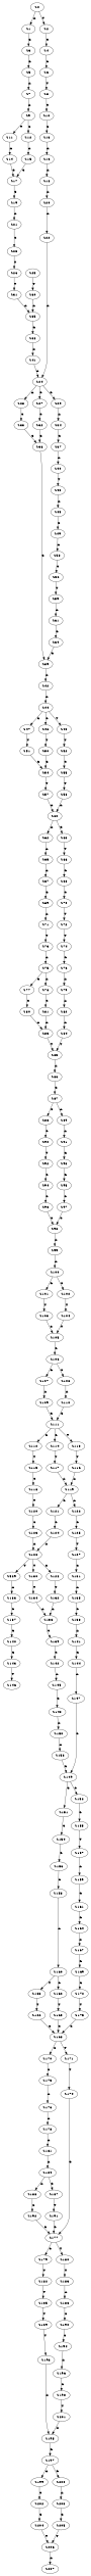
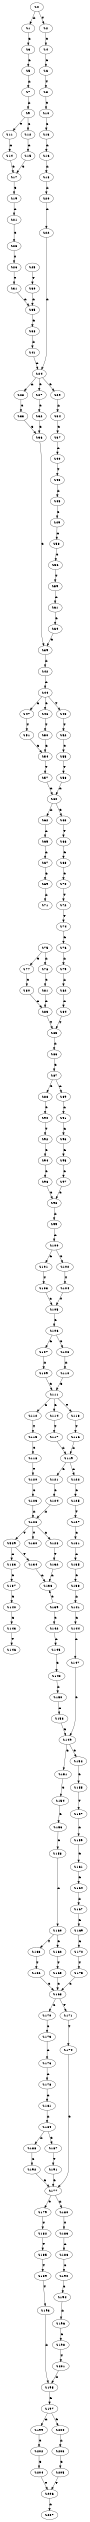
  strict digraph {
    fontname="DejaVu Serif"
    node [fontname="DejaVu Serif"]
    edge [fontname="DejaVu Serif"]
    S0
    S1
    S2
    S3
    S4
    S5
    S6
    S7
    S8
    S9
    S10
    S11
    S12
    S13
    S14
    S15
    S16
    S17
    S18
    S19
    S20
    S21
    S22
    S23
    S24
    S26
    S27
    S28
    S29
    S25
    S30
    S31
    S32
    S33
    S34
    S35
    S36
    S37
    S38
    S39
    S40
    S41
    S42
    S43
    S44
    S45
    S46
    S47
    S48
    S49
    S50
    S51
    S52
    S53
    S54
    S55
    S56
    S57
    S58
    S59
    S60
    S61
    S62
    S63
    S64
    S65
    S66
    S67
    S68
    S69
    S70
    S71
    S72
-   S73
    S74
    S75
    S76
    S77
    S78
    S79
    S80
    S81
    S82
    S83
    S84
    S85
    S86
    S87
    S88
    S89
    S90
    S91
    S92
    S93
    S94
    S95
    S96
    S97
    S98
    S99
    S100
    S101
    S102
    S103
    S104
    S105
    S106
    S107
    S108
    S109
    S110
    S111
    S112
    S113
    S114
    S115
    S116
    S117
    S118
    S119
    S120
    S121
    S122
    S123
    S124
    S125
    S126
    S127
    S128
    n130 [label=S529]
    S130
    S131
    S132
    S133
    S134
    S135
    S136
    S137
    S138
    S139
    S140
    S141
    S142
    S143
    S144
    S145
    S146
    S147
    S148
    S149
    S150
    S151
    S152
    S153
    S154
    S155
    S156
    S157
    S158
    S159
    S160
    S161
    S162
    S163
    S164
    S165
    S166
    S167
    S168
    S169
    S170
    S171
    S172
    S173
    S174
    S175
    S176
    S177
    S178
    S179
    S180
    S181
    S182
    S183
    S184
    S185
    S186
    S187
    S188
    S189
    S190
    S191
    S192
    S193
    S194
    S195
    S196
    S197
    S198
    S199
    S200
    S201
    S202
    S203
    S204
    S205
    S206
    S207
    S0 -> S1 [label=A]
    S0 -> S2 [label=T]
    S1 -> S3 [label=G]
    S2 -> S4 [label=C]
    S3 -> S5 [label=G]
    S4 -> S6 [label=C]
    S5 -> S7 [label=A]
    S6 -> S8 [label=T]
    S7 -> S9 [label=A]
    S8 -> S10 [label=C]
    S9 -> S11 [label=T]
    S9 -> S12 [label=C]
    S10 -> S13 [label=C]
    S11 -> S14 [label=A]
    S12 -> S15 [label=A]
    S13 -> S16 [label=A]
    S14 -> S17 [label=G]
    S15 -> S17 [label=G]
    S16 -> S18 [label=A]
    S17 -> S19 [label=G]
    S18 -> S20 [label=A]
    S19 -> S21 [label=A]
    S20 -> S22 [label=A]
    S21 -> S23 [label=C]
    S22 -> S24 [label=A]
    S23 -> S26 [label=T]
    S24 -> S27 [label=C]
    S24 -> S28 [label=A]
    S24 -> S29 [label=G]
    S26 -> S31 [label=T]
    S27 -> S32 [label=C]
    S28 -> S33 [label=C]
    S29 -> S34 [label=A]
    S25 -> S30 [label=T]
    S30 -> S35 [label=A]
    S31 -> S35 [label=A]
    S32 -> S36 [label=G]
    S33 -> S36 [label=G]
    S34 -> S37 [label=G]
    S35 -> S38 [label=G]
    S36 -> S39 [label=G]
    S37 -> S40 [label=A]
    S38 -> S41 [label=A]
    S39 -> S42 [label=A]
    S40 -> S43 [label=T]
    S41 -> S24 [label=A]
    S42 -> S44 [label=A]
    S43 -> S45 [label=A]
    S44 -> S46 [label=C]
    S44 -> S47 [label=G]
    S44 -> S48 [label=T]
    S45 -> S49 [label=G]
    S46 -> S50 [label=T]
    S47 -> S51 [label=T]
    S48 -> S52 [label=T]
    S49 -> S53 [label=A]
    S50 -> S54 [label=G]
    S51 -> S54 [label=G]
    S52 -> S55 [label=C]
    S53 -> S56 [label=C]
    S54 -> S57 [label=T]
    S55 -> S58 [label=T]
    S56 -> S59 [label=T]
    S57 -> S60 [label=A]
    S58 -> S60 [label=A]
    S59 -> S61 [label=A]
    S60 -> S62 [label=A]
    S60 -> S63 [label=G]
    S61 -> S64 [label=G]
    S62 -> S65 [label=A]
    S63 -> S66 [label=T]
    S64 -> S39 [label=G]
    S65 -> S67 [label=A]
    S66 -> S68 [label=G]
    S67 -> S69 [label=G]
    S68 -> S70 [label=C]
    S69 -> S71 [label=A]
    S70 -> S72 [label=T]
-   S71 -> S73 [label=T]
    S72 -> S74 [label=T]
-   S73 -> S75 [label=A]
    S74 -> S76 [label=G]
    S75 -> S77 [label=G]
    S75 -> S78 [label=A]
    S76 -> S79 [label=A]
    S77 -> S80 [label=C]
    S78 -> S81 [label=C]
    S79 -> S82 [label=A]
    S80 -> S83 [label=A]
    S81 -> S83 [label=A]
    S82 -> S84 [label=A]
    S83 -> S85 [label=T]
    S84 -> S85 [label=T]
    S85 -> S86 [label=A]
    S86 -> S87 [label=G]
    S87 -> S88 [label=G]
    S87 -> S89 [label=A]
    S88 -> S90 [label=C]
    S89 -> S91 [label=A]
    S90 -> S92 [label=T]
    S91 -> S93 [label=G]
    S92 -> S94 [label=C]
    S93 -> S95 [label=G]
    S94 -> S96 [label=C]
    S95 -> S97 [label=C]
    S96 -> S98 [label=C]
    S97 -> S98 [label=C]
    S98 -> S99 [label=A]
    S99 -> S100 [label=A]
    S100 -> S101 [label=G]
    S100 -> S102 [label=C]
    S101 -> S103 [label=T]
    S102 -> S104 [label=T]
    S103 -> S105 [label=C]
    S104 -> S105 [label=T]
    S105 -> S106 [label=G]
    S106 -> S107 [label=G]
    S106 -> S108 [label=C]
    S107 -> S109 [label=A]
    S108 -> S110 [label=A]
    S109 -> S111 [label=G]
    S110 -> S111 [label=G]
    S111 -> S112 [label=C]
    S111 -> S113 [label=T]
    S111 -> S114 [label=G]
    S112 -> S115 [label=T]
    S113 -> S116 [label=T]
    S114 -> S117 [label=T]
    S115 -> S118 [label=C]
    S116 -> S119 [label=A]
    S117 -> S119 [label=A]
    S118 -> S120 [label=T]
    S119 -> S121 [label=G]
    S119 -> S122 [label=A]
    S120 -> S123 [label=C]
    S121 -> S124 [label=C]
    S122 -> S125 [label=C]
    S123 -> S126 [label=A]
    S124 -> S126 [label=A]
    S125 -> S127 [label=T]
    S126 -> S128 [label=C]
    S126 -> n130 [label=T]
    S126 -> S130 [label=T]
    S127 -> S131 [label=C]
    S128 -> S132 [label=T]
    n130 -> S133 [label=A]
-   S130 -> S134 [label=T]
+   n130 -> S134 [label=T]
    S131 -> S135 [label=A]
    S132 -> S136 [label=A]
    S133 -> S137 [label=C]
    S134 -> S136 [label=A]
    S135 -> S138 [label=C]
-   S136 -> S139 [label=C]
+   S139 -> S136 [label=C]
    S137 -> S140 [label=G]
    S138 -> S141 [label=A]
    S139 -> S142 [label=C]
    S140 -> S143 [label=G]
    S141 -> S144 [label=G]
    S142 -> S145 [label=A]
    S143 -> S146 [label=T]
    S144 -> S147 [label=A]
    S145 -> S148 [label=G]
    S147 -> S149 [label=C]
    S148 -> S150 [label=A]
    S149 -> S151 [label=G]
    S149 -> S152 [label=C]
    S150 -> S153 [label=A]
    S151 -> S154 [label=G]
    S152 -> S155 [label=G]
    S153 -> S149 [label=G]
    S154 -> S156 [label=G]
    S155 -> S157 [label=T]
    S156 -> S158 [label=C]
    S157 -> S159 [label=A]
    S158 -> S160 [label=A]
    S159 -> S161 [label=G]
    S160 -> S162 [label=C]
    S160 -> S163 [label=T]
    S161 -> S164 [label=G]
    S162 -> S165 [label=T]
    S163 -> S166 [label=T]
    S164 -> S167 [label=A]
    S165 -> S168 [label=C]
    S166 -> S168 [label=C]
    S167 -> S169 [label=G]
    S168 -> S170 [label=C]
    S168 -> S171 [label=T]
    S169 -> S172 [label=G]
    S170 -> S173 [label=C]
    S171 -> S174 [label=T]
    S172 -> S175 [label=T]
    S173 -> S176 [label=A]
    S174 -> S177 [label=G]
    S175 -> S168 [label=C]
    S176 -> S178 [label=A]
    S177 -> S179 [label=C]
-   S177 -> S180 [label=T]
+   S177 -> S180 [label=A]
    S178 -> S181 [label=A]
    S179 -> S182 [label=T]
    S180 -> S183 [label=T]
    S181 -> S184 [label=A]
    S182 -> S185 [label=T]
    S183 -> S186 [label=A]
    S184 -> S187 [label=G]
    S184 -> S188 [label=A]
    S185 -> S189 [label=T]
    S186 -> S190 [label=C]
    S187 -> S191 [label=T]
    S188 -> S192 [label=C]
    S189 -> S193 [label=T]
    S190 -> S194 [label=C]
    S191 -> S177 [label=G]
    S192 -> S177 [label=G]
    S193 -> S195 [label=A]
    S194 -> S196 [label=A]
    S195 -> S197 [label=G]
    S196 -> S198 [label=C]
    S197 -> S199 [label=A]
    S197 -> S200 [label=G]
    S198 -> S201 [label=T]
    S199 -> S202 [label=C]
    S200 -> S203 [label=A]
    S201 -> S195 [label=A]
    S202 -> S204 [label=G]
    S203 -> S205 [label=G]
    S204 -> S206 [label=T]
    S205 -> S206 [label=T]
    S206 -> S207 [label=A]
  }
